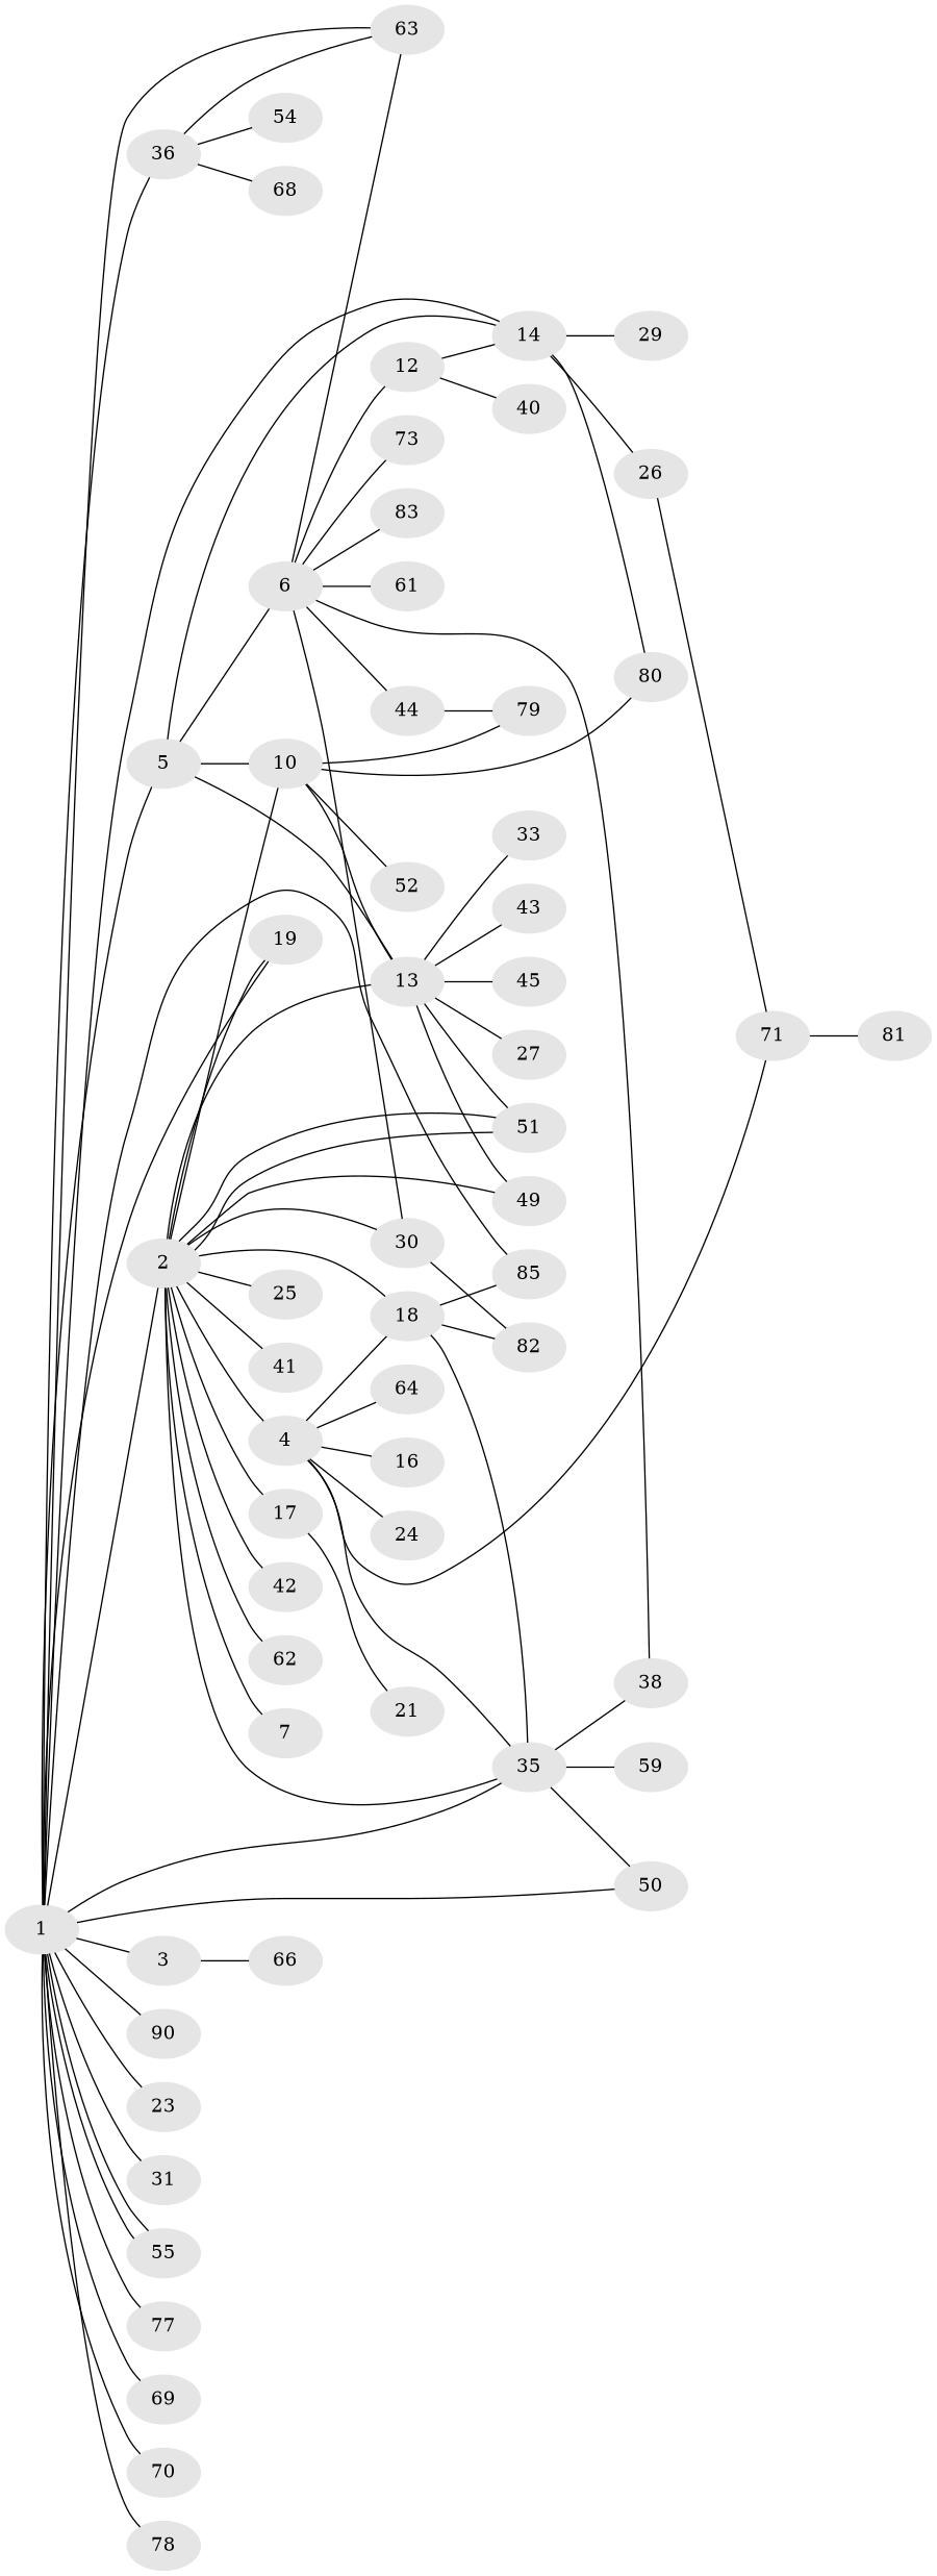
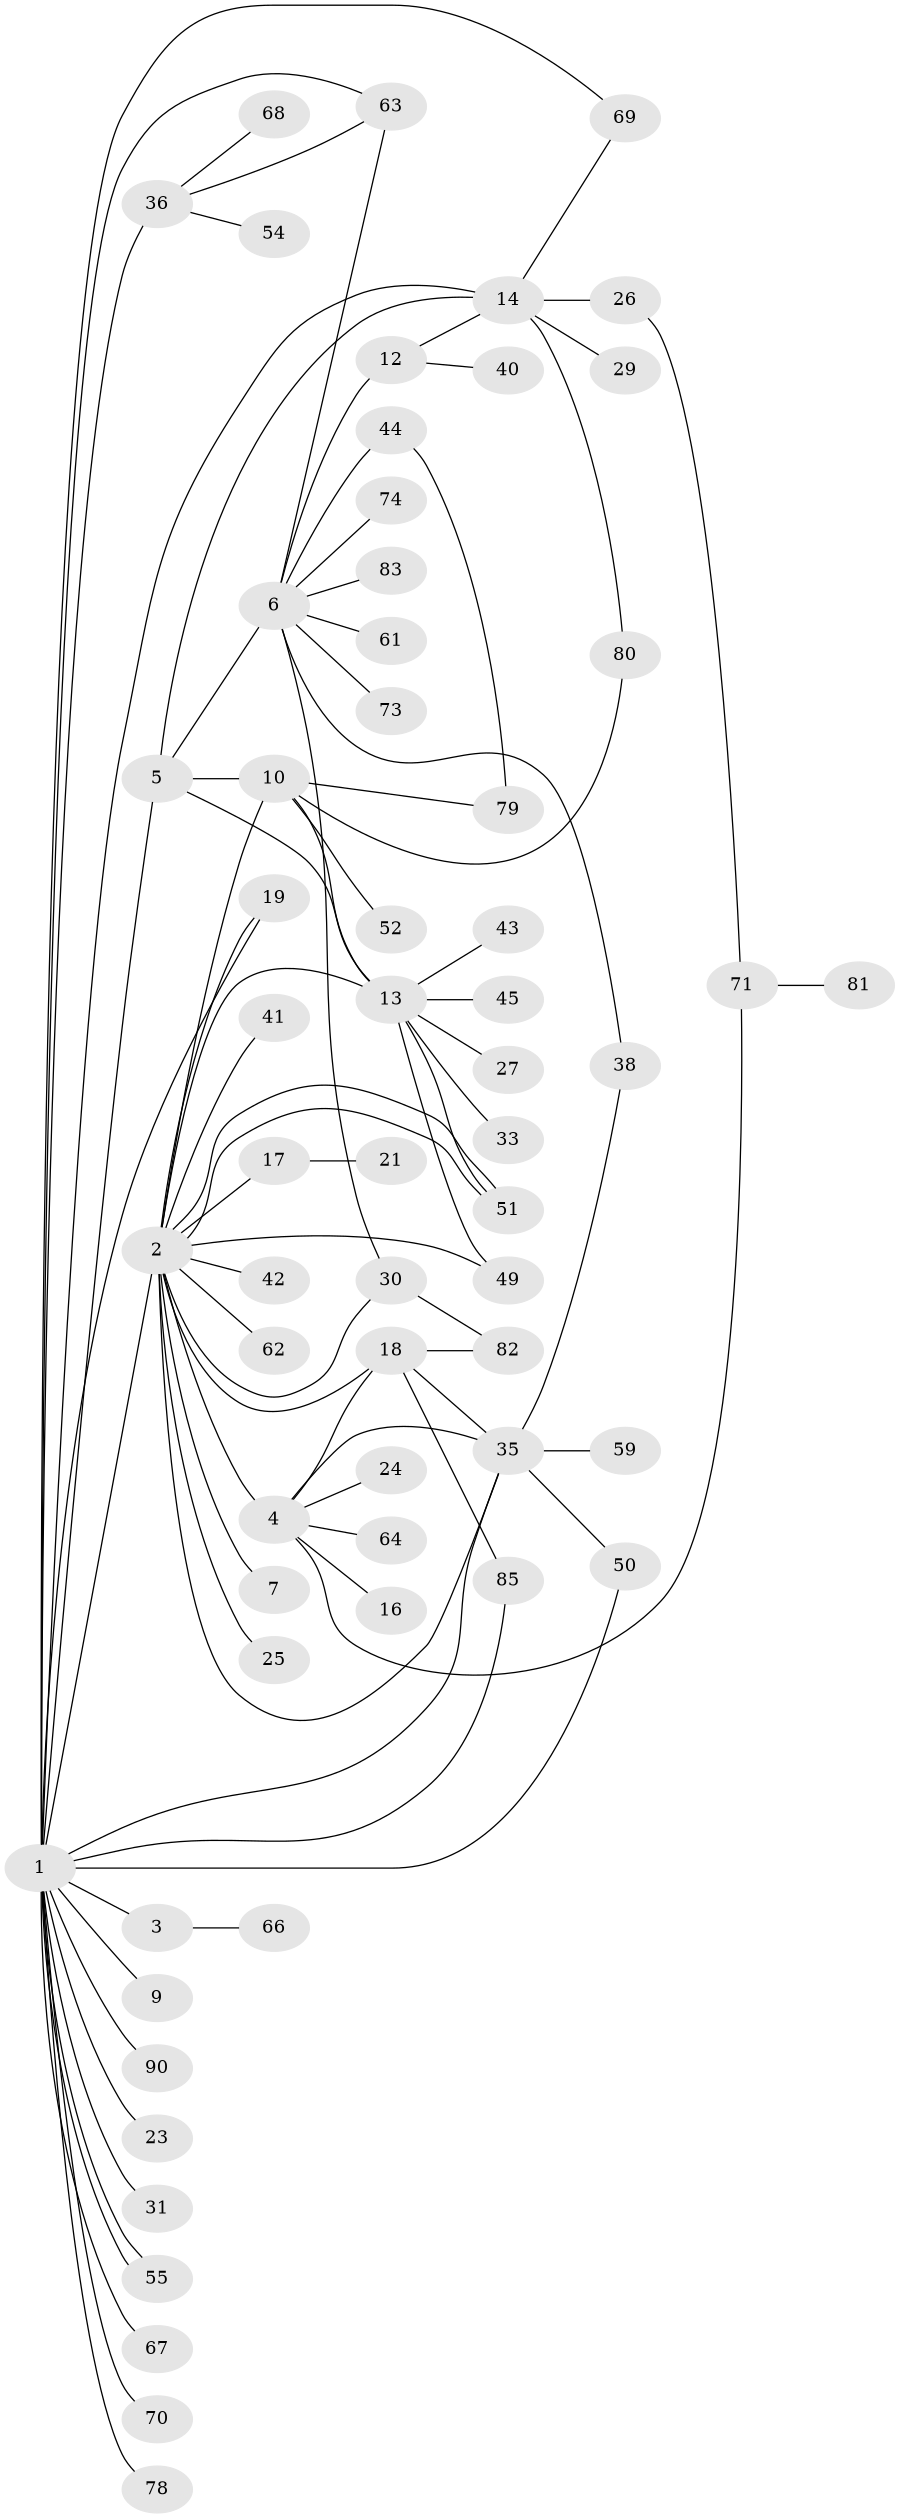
  graph {
    rankdir=LR
    node [color=gray90 style=filled]
    1 [super="+15"]
    2 [super="+22"]
    3
    5 [super="+11"]
+   9
    14 [super="+60"]
    19
    n8 [label=90]
    23
    31
    35 [super="+37"]
    36 [super="+84"]
    50
    55 [super="+77"]
    63 [super="+75"]
-   67 [label=77]
+   67
    69
    70
    78
    85
    4 [super="+8"]
    7
    10 [super="+48"]
    13 [super="+30"]
    17 [super="+34"]
    18 [super="+56"]
    25
    n28 [label=30 super="+46"]
    41
    42 [super="+58"]
    49
    51
    62
    66
    6 [super="+53"]
    80
    26 [super="+47"]
    29
    38
    59
    54 [super="+72"]
    68
    16 [super="+32"]
    24
    64
    71
    52
    79
    27 [super="+65"]
    33
    43
    45 [super="+57"]
    21 [super="+76"]
    82
    81
    12
    44
    61
    73
+   74
    83
    40
    1 -- 2
    1 -- 3
    1 -- 5
+   1 -- 9
    1 -- 14
    1 -- 19
    1 -- n8
    1 -- 23
    1 -- 31
    1 -- 35
    1 -- 36
    1 -- 50
    1 -- 55
    1 -- 55
    1 -- 63 [weight=2]
    1 -- 67
    1 -- 69
    1 -- 70
    1 -- 78
    1 -- 85
    2 -- 19
    2 -- 35
    2 -- 4
    2 -- 7
    2 -- 10 [weight=2]
    2 -- 13
    2 -- 17
    2 -- 18
    2 -- 25
    2 -- n28
    2 -- 41
    2 -- 42
    2 -- 49
    2 -- 51
    2 -- 51
    2 -- 62
    3 -- 66
    5 -- 14
    5 -- 10
    5 -- 13
    5 -- 6
+   14 -- 69
    14 -- 80
    14 -- 26
    14 -- 29
    35 -- 50
    35 -- 38
    35 -- 59
    36 -- 63
    36 -- 54
    36 -- 68
    4 -- 35
    4 -- 18
    4 -- 16
    4 -- 24
    4 -- 64
    4 -- 71
    10 -- 13
    10 -- 80
    10 -- 52
    10 -- 79
    13 -- 49
    13 -- 51
    13 -- 27
    13 -- 33
    13 -- 43
    13 -- 45
    17 -- 21
    18 -- 35
    18 -- 85
    18 -- 82
    n28 -- 82
    6 -- 63
    6 -- n28
    6 -- 38
    6 -- 12
    6 -- 44
    6 -- 61
    6 -- 73
+   6 -- 74
    6 -- 83
    26 -- 71
    71 -- 81
    12 -- 14
    12 -- 40
    44 -- 79
  }
